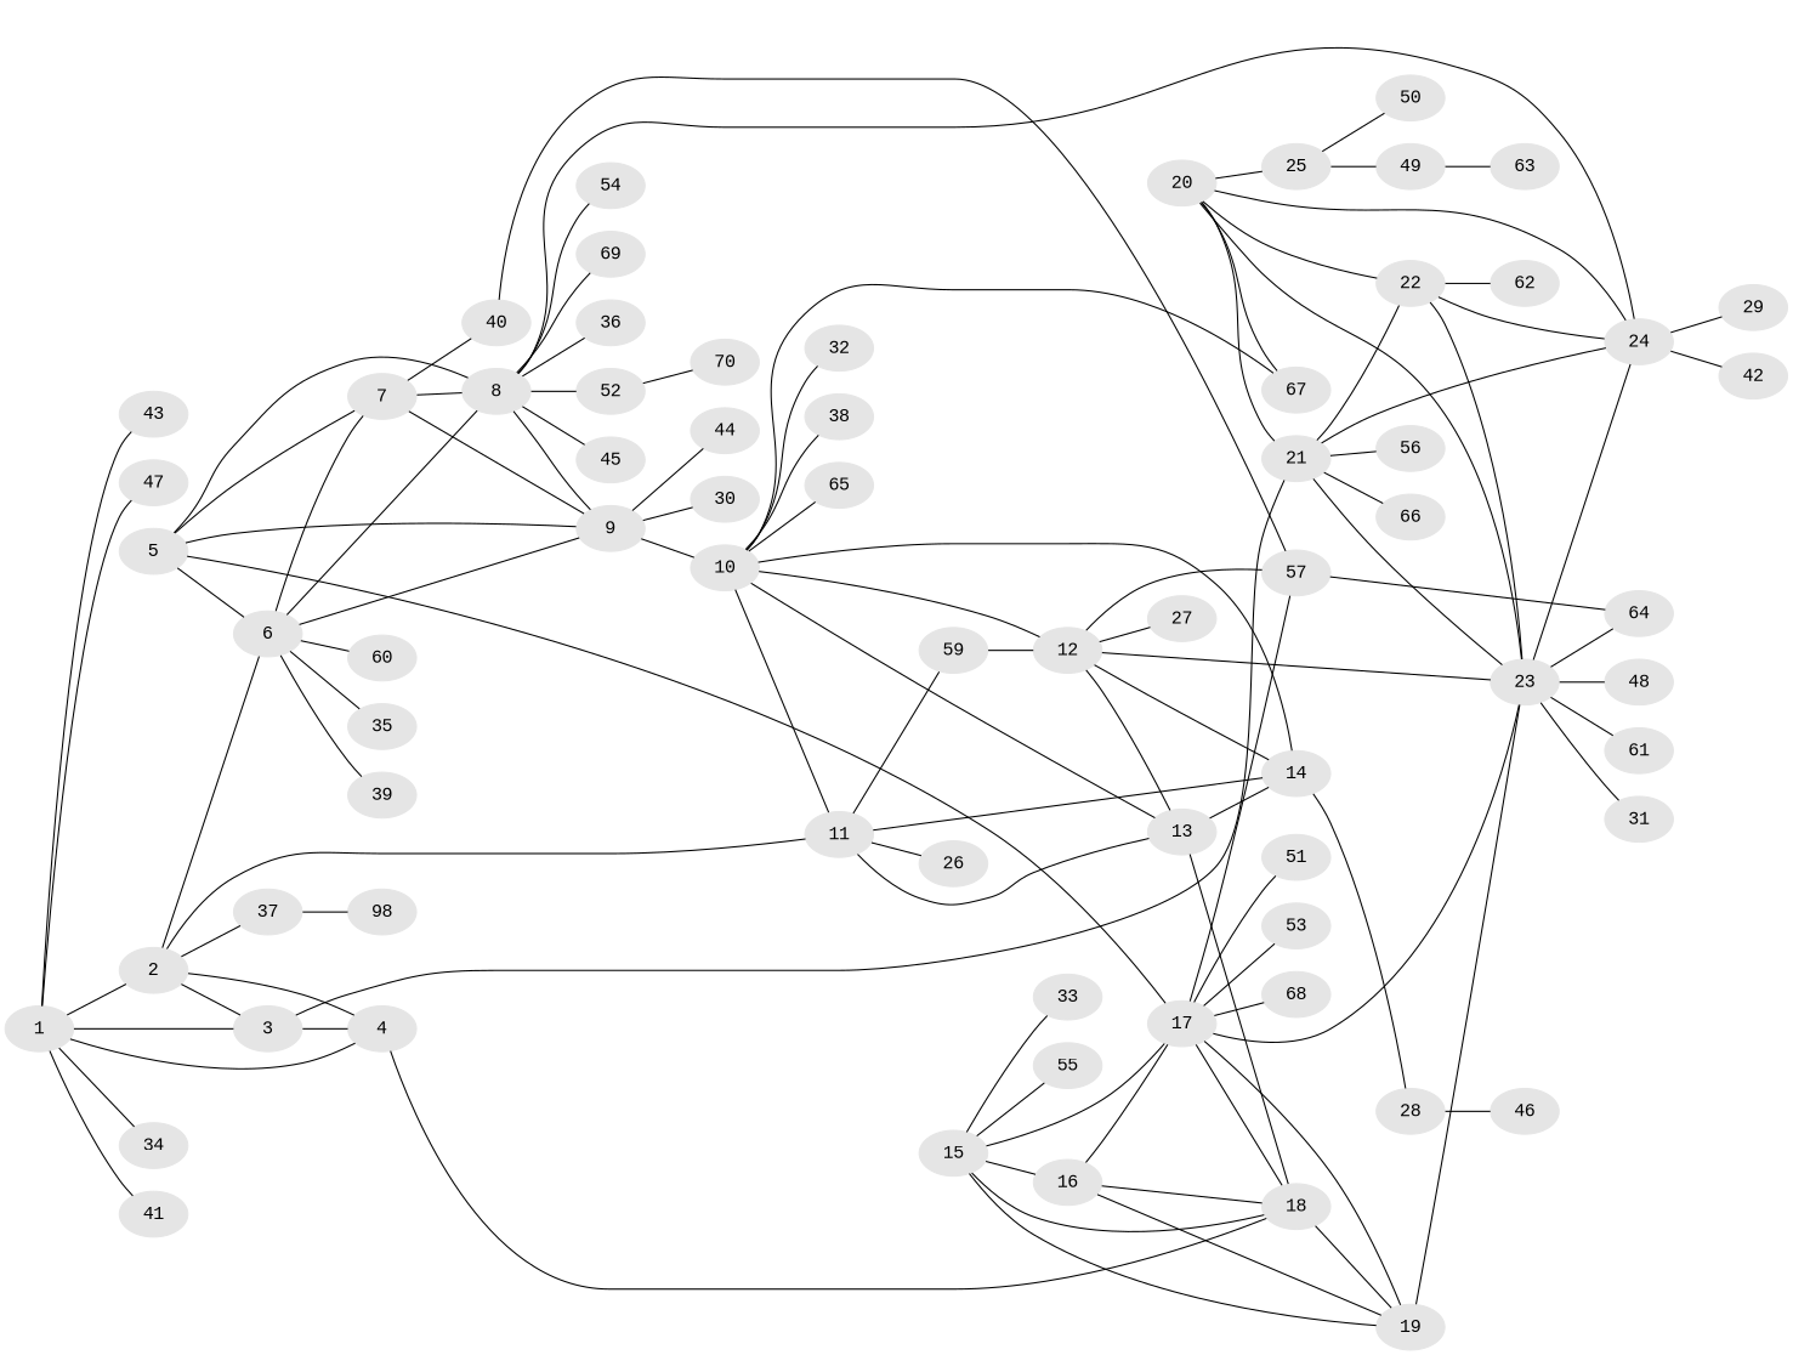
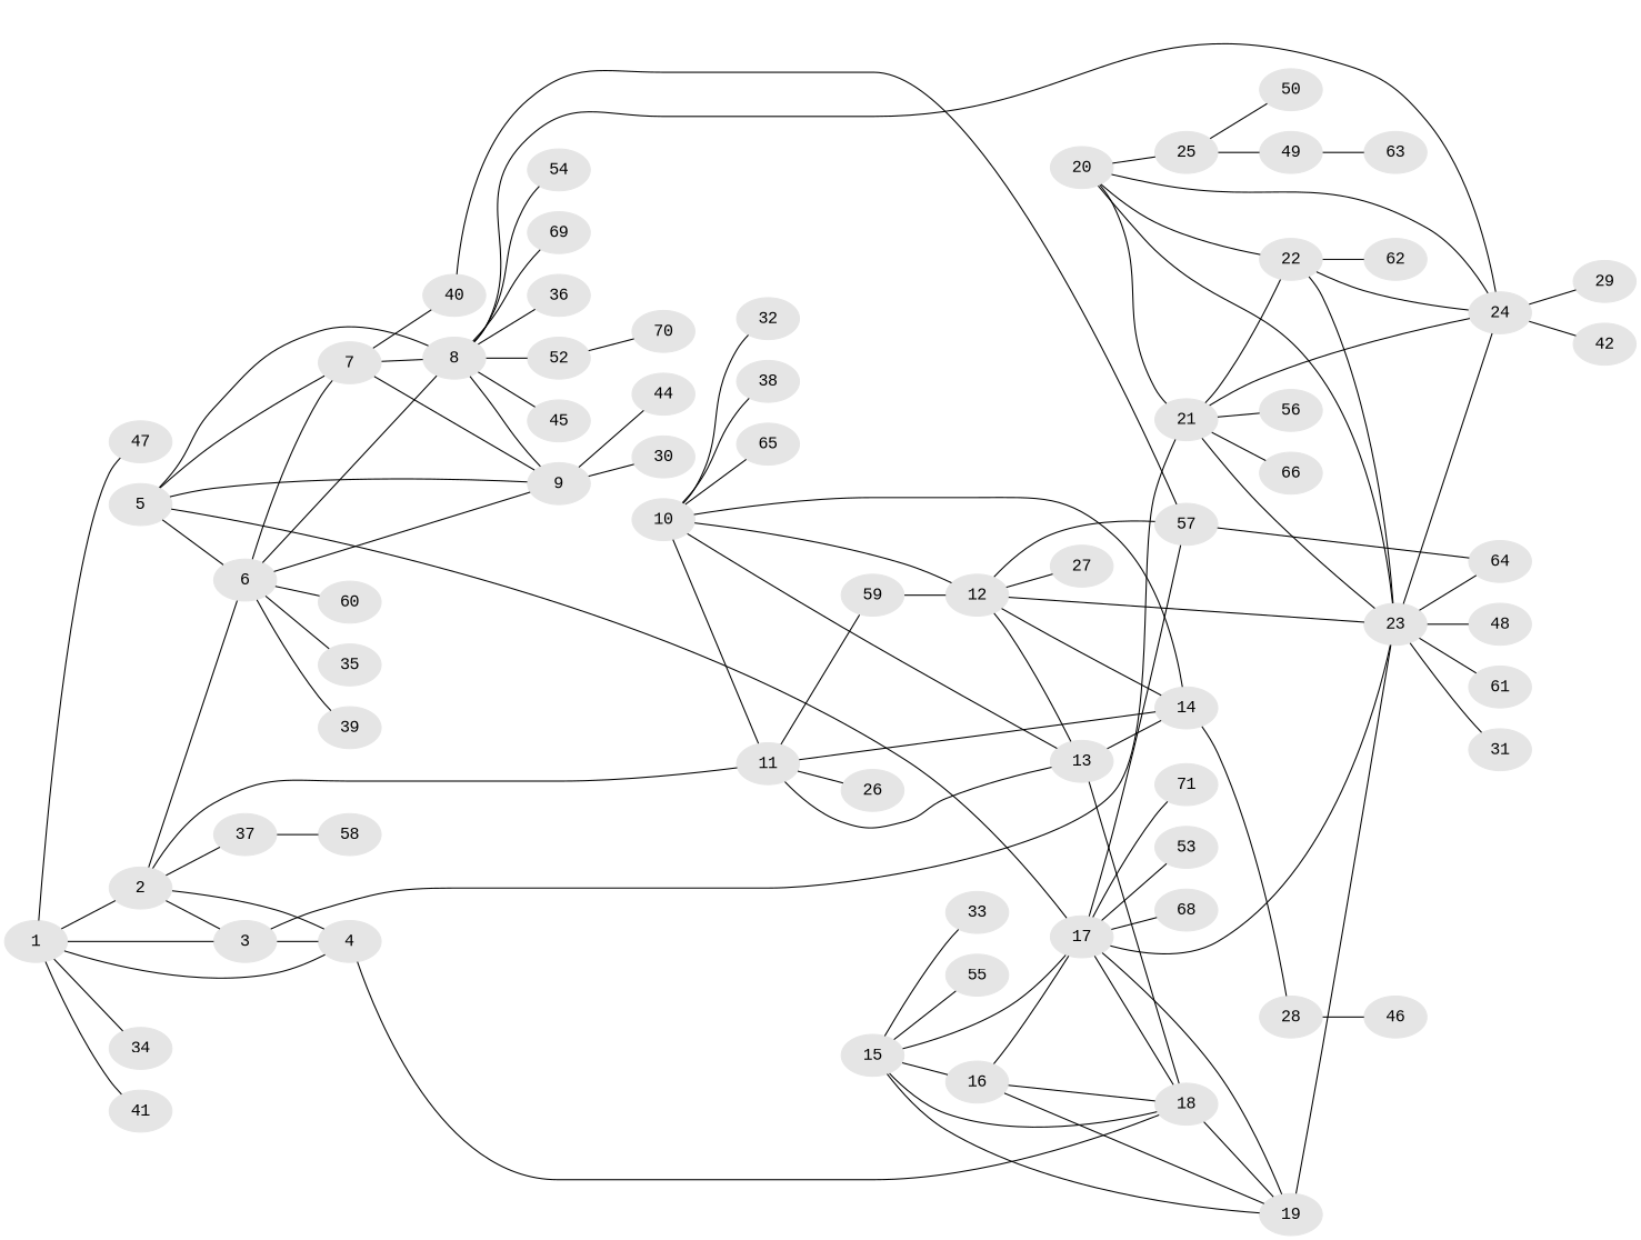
  graph {
    fontname="Liberation Mono"
    rankdir=LR
    node [color=gray90 fontname="Liberation Mono" style=filled]
    edge [fontname="Liberation Mono" weight=1.0]
    1
    2
    3
    4
    34
    41
-   43
    47
    6
    11
    37
    21
    18
    7
    8
    9
    35
    39
    60
    13
    14
    26
    59
-   58 [label=98]
+   58
    24
    23
    22
    56
    66
    19
    5
    17
    40
    36
    45
    52
    54
    69
    10
    30
    44
    57
-   51
+   51 [label=71]
    53
    68
    29
    42
    70
    12
    32
    38
    65
-   67
    27
    28
    31
    48
    61
    64
    46
    15
    16
    33
    55
    20
    25
    62
    49
    50
    63
    1 -- 2
    1 -- 3 [weight=2.0]
    1 -- 4
    1 -- 34
    1 -- 41
-   1 -- 43
    1 -- 47
    2 -- 3 [weight=2.0]
    2 -- 4
    2 -- 6
    2 -- 11
    2 -- 37
    3 -- 4 [weight=2.0]
    3 -- 21
    4 -- 18
    6 -- 7
    6 -- 8
    6 -- 9
    6 -- 35
    6 -- 39
    6 -- 60
    11 -- 13
    11 -- 14
    11 -- 26
    11 -- 59
    37 -- 58
    21 -- 24
    21 -- 23
    21 -- 22
    21 -- 56
    21 -- 66
    18 -- 19
    7 -- 8
    7 -- 9
    7 -- 40 [weight=2.0]
    8 -- 9
    8 -- 24
    8 -- 36
    8 -- 45
    8 -- 52
    8 -- 54
    8 -- 69
-   9 -- 10
    9 -- 30
    9 -- 44
    13 -- 18
    13 -- 14
    14 -- 28
    59 -- 12
    24 -- 29
    24 -- 42
    23 -- 24
    23 -- 31
    23 -- 48
    23 -- 61
    23 -- 64
    22 -- 24
    22 -- 23
    22 -- 62
    19 -- 23
    5 -- 6
    5 -- 7
    5 -- 8
    5 -- 9
    5 -- 17
    17 -- 18
    17 -- 23
    17 -- 19
    17 -- 57
    17 -- 51
    17 -- 53
    17 -- 68
    40 -- 57
    52 -- 70
    10 -- 11
    10 -- 13
    10 -- 14
    10 -- 12
    10 -- 32
    10 -- 38
    10 -- 65
-   10 -- 67
    57 -- 64
    12 -- 13
    12 -- 14
    12 -- 23
    12 -- 57
    12 -- 27
    28 -- 46
    15 -- 18
    15 -- 19
    15 -- 17
    15 -- 16
    15 -- 33
    15 -- 55
    16 -- 18
    16 -- 19 [weight=3.0]
    16 -- 17
    20 -- 21
    20 -- 24
    20 -- 23
    20 -- 22
-   20 -- 67
    20 -- 25
    25 -- 49
    25 -- 50
    49 -- 63
  }
